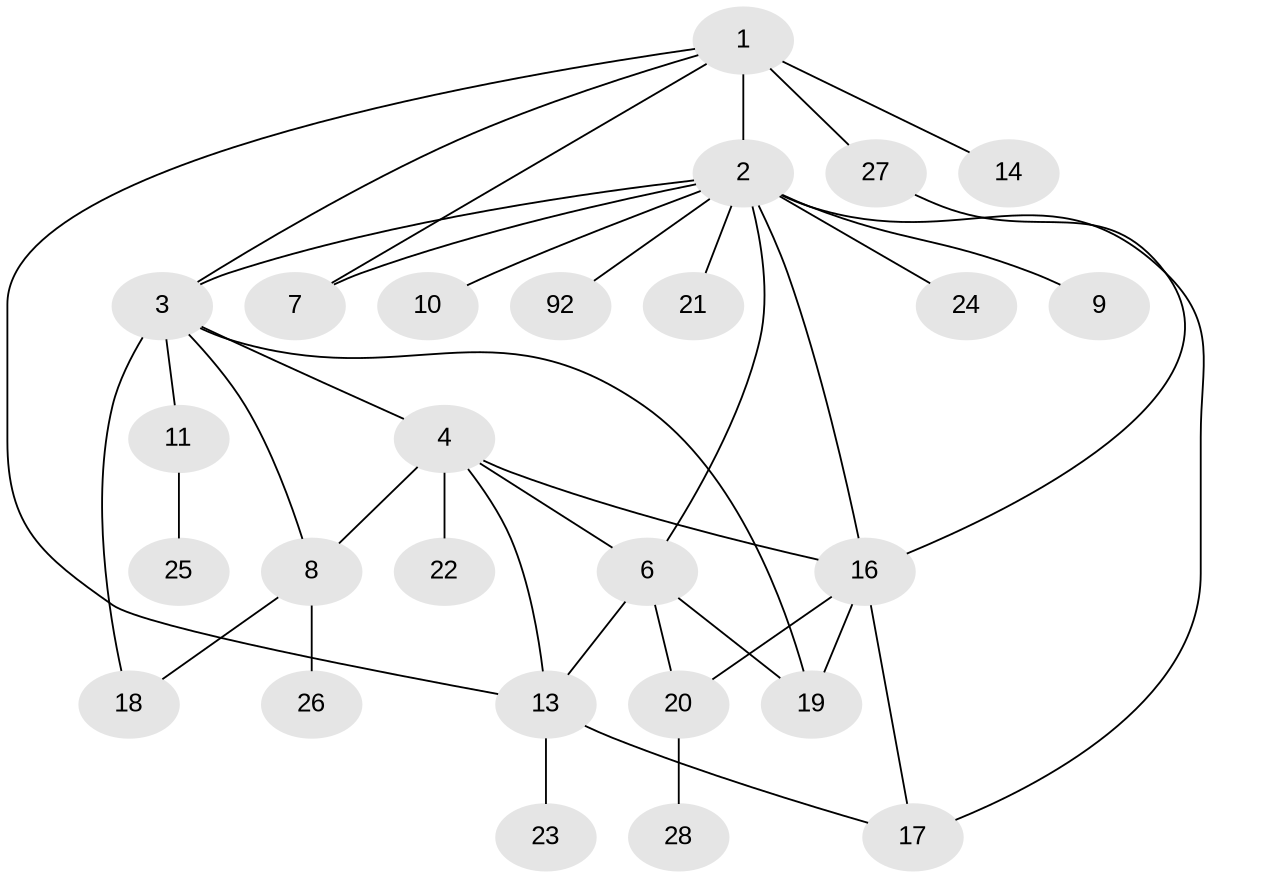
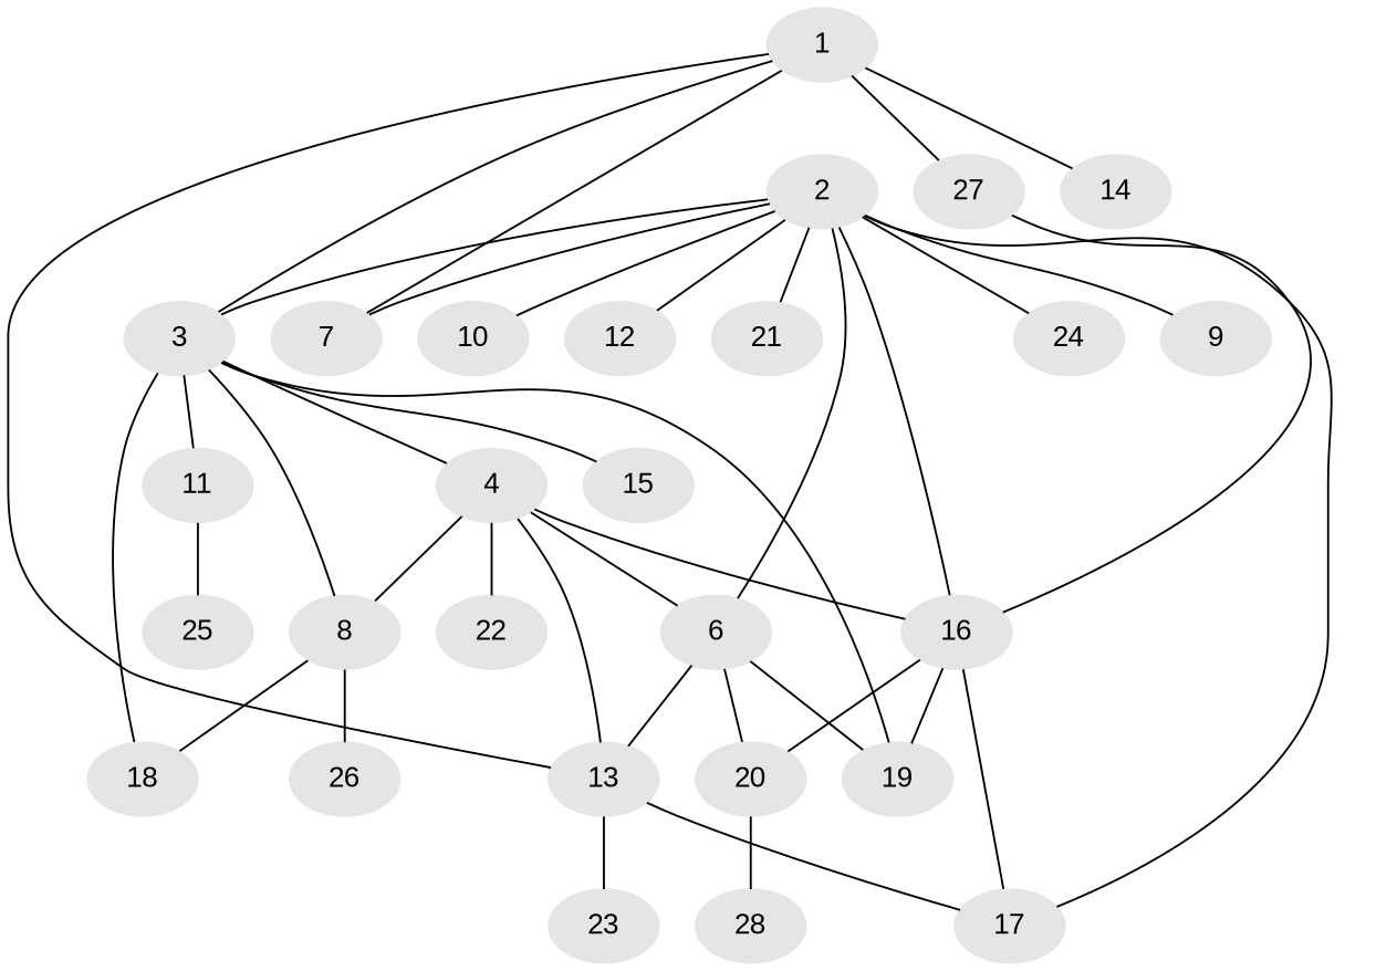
  graph {
    fontname="Liberation Sans"
    node [color=gray90 fontname="Liberation Sans" style=filled]
    edge [fontname="Liberation Sans" weight=1.0]
    1
    2
    3
    7
    13
    14
    27
    6
    9
    10
-   12 [label=92]
+   12
    16
    17
    21
    24
    4
    8
    11
+   15
    18
    19
    23
    20
    22
    26
    25
    28
-   1 -- 2 [weight=2.0]
    1 -- 3
    1 -- 7
    1 -- 13
    1 -- 14
    1 -- 27
    2 -- 3
    2 -- 7
    2 -- 6 [weight=3.0]
    2 -- 9
    2 -- 10 [weight=2.0]
    2 -- 12
    2 -- 16 [weight=2.0]
    2 -- 17
    2 -- 21
    2 -- 24
    3 -- 4
    3 -- 8
    3 -- 11
+   3 -- 15
    3 -- 18
    3 -- 19
    13 -- 17
    13 -- 23
    27 -- 16
    6 -- 13 [weight=2.0]
    6 -- 19
    6 -- 20
    16 -- 17
    16 -- 19
    16 -- 20
    4 -- 13
    4 -- 6
    4 -- 16
    4 -- 8
    4 -- 22
    8 -- 18
    8 -- 26
    11 -- 25
    20 -- 28
  }
